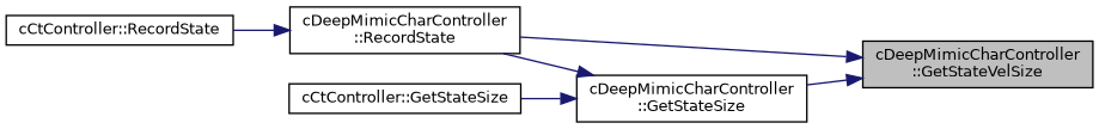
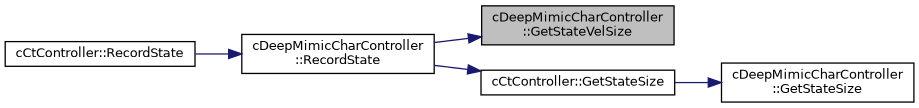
  digraph {
    rankdir=RL
    node [color=black fillcolor=white fontname=Helvetica fontsize=10 shape=record style=filled]
    edge [color=midnightblue dir=back fontname=Helvetica fontsize=10 labelfontname=Helvetica labelfontsize=10 style=solid]
    n1 [fillcolor=grey75 fontcolor=black height=0.2 label="cDeepMimicCharController\l::GetStateVelSize" width=0.4]
    n2 [height=0.2 label="cDeepMimicCharController\l::RecordState" width=0.4]
    n3 [height=0.2 label="cDeepMimicCharController\l::GetStateSize" width=0.4]
    n4 [height=0.2 label="cCtController::RecordState" width=0.4]
    n5 [height=0.2 label="cCtController::GetStateSize" width=0.4]
    n1 -> n2
-   n1 -> n3
    n2 -> n4
-   n3 -> n2
+   n5 -> n2
    n3 -> n5
  }
